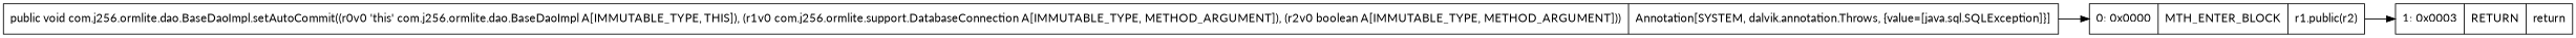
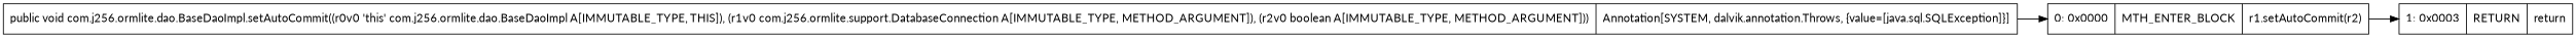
  digraph {
    rankdir=LR
    fontname=Lato
    node [shape=record fontname=Lato]
    edge [fontname=Lato]
-   n1 [label="{0\:\ 0x0000|MTH_ENTER_BLOCK\l|r1.public(r2)\l}"]
+   n1 [label="{0\:\ 0x0000|MTH_ENTER_BLOCK\l|r1.setAutoCommit(r2)\l}"]
    n2 [label="{1\:\ 0x0003|RETURN\l|return\l}"]
    n3 [label="{public void com.j256.ormlite.dao.BaseDaoImpl.setAutoCommit((r0v0 'this' com.j256.ormlite.dao.BaseDaoImpl A[IMMUTABLE_TYPE, THIS]), (r1v0 com.j256.ormlite.support.DatabaseConnection A[IMMUTABLE_TYPE, METHOD_ARGUMENT]), (r2v0 boolean A[IMMUTABLE_TYPE, METHOD_ARGUMENT]))  | Annotation[SYSTEM, dalvik.annotation.Throws, \{value=[java.sql.SQLException]\}]\l}"]
    n1 -> n2
    n3 -> n1
  }
